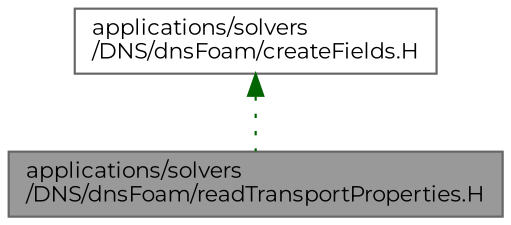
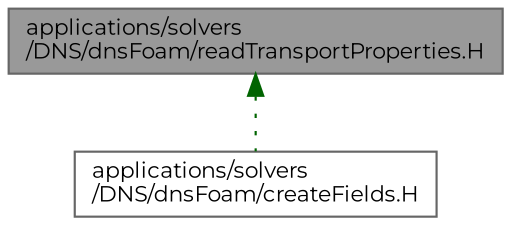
  digraph {
    fontname=Montserrat
    node [fontname=Montserrat fontsize=10 shape=box style=filled]
    n1 [color=gray40 fillcolor=grey60 fontcolor=black height=0.2 label="applications/solvers\l/DNS/dnsFoam/readTransportProperties.H" width=0.4]
    n2 [color=grey40 fillcolor=white height=0.2 label="applications/solvers\l/DNS/dnsFoam/createFields.H" width=0.4]
-   n2 -> n1 [color=darkgreen dir=back fontname=Montserrat fontsize=10 labelfontname=Helvetica labelfontsize=10 style=dotted]
+   n1 -> n2 [color=darkgreen dir=back fontname=Montserrat fontsize=10 labelfontname=Helvetica labelfontsize=10 style=dotted]
  }
